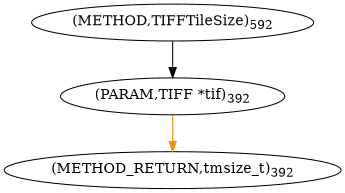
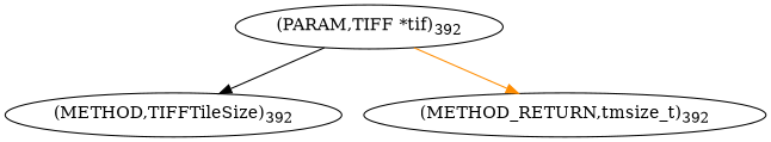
  digraph {
-   n1 [label=<(METHOD,TIFFTileSize)<SUB>592</SUB>>]
+   n1 [label=<(METHOD,TIFFTileSize)<SUB>392</SUB>>]
    n2 [label=<(PARAM,TIFF *tif)<SUB>392</SUB>>]
    n3 [label=<(METHOD_RETURN,tmsize_t)<SUB>392</SUB>>]
-   n1 -> n2 [color=black]
+   n2 -> n1 [color=black]
    n2 -> n3 [color=darkorange]
  }
